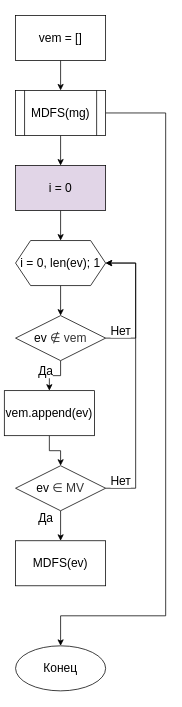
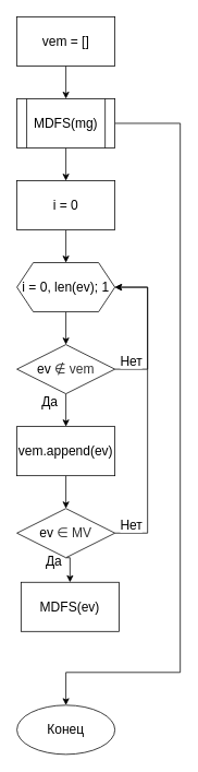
  <mxCell id="0" />
  <mxCell id="1" parent="0" />
  <mxCell id="2" style="edgeStyle=orthogonalEdgeStyle;rounded=0;orthogonalLoop=1;jettySize=auto;html=1;exitX=0.5;exitY=1;exitDx=0;exitDy=0;entryX=0.5;entryY=0;entryDx=0;entryDy=0;fontFamily=Helvetica;fontSize=16;" edge="1" parent="1" source="18" target="7"><mxGeometry relative="1" as="geometry"><mxPoint x="80" y="380" as="sourcePoint" /></mxGeometry></mxCell>
  <mxCell id="3" style="edgeStyle=orthogonalEdgeStyle;rounded=0;orthogonalLoop=1;jettySize=auto;html=1;exitX=0.5;exitY=1;exitDx=0;exitDy=0;fontSize=16;entryX=0.5;entryY=0;entryDx=0;entryDy=0;" edge="1" parent="1" source="4" target="16"><mxGeometry relative="1" as="geometry"><mxPoint x="90" y="100" as="targetPoint" /></mxGeometry></mxCell>
  <mxCell id="4" value="vem = []" style="rounded=0;whiteSpace=wrap;html=1;fontSize=16;" vertex="1" parent="1"><mxGeometry x="20" y="20" width="120" height="60" as="geometry" /></mxCell>
  <mxCell id="5" value="Да" style="edgeStyle=orthogonalEdgeStyle;rounded=0;orthogonalLoop=1;jettySize=auto;html=1;exitX=0.5;exitY=1;exitDx=0;exitDy=0;fontFamily=Helvetica;fontSize=16;entryX=0.5;entryY=0;entryDx=0;entryDy=0;" edge="1" parent="1" source="7" target="9"><mxGeometry x="-0.5" y="-20" relative="1" as="geometry"><mxPoint x="80" y="520" as="targetPoint" /><mxPoint as="offset" /></mxGeometry></mxCell>
  <mxCell id="6" value="Нет" style="edgeStyle=orthogonalEdgeStyle;rounded=0;orthogonalLoop=1;jettySize=auto;html=1;exitX=1;exitY=0.5;exitDx=0;exitDy=0;entryX=1;entryY=0.5;entryDx=0;entryDy=0;fontFamily=Helvetica;fontSize=16;" edge="1" parent="1" source="7" target="18"><mxGeometry x="-0.778" y="10" relative="1" as="geometry"><mxPoint x="140" y="350" as="targetPoint" /><Array as="points"><mxPoint x="180" y="450" /><mxPoint x="180" y="350" /></Array><mxPoint as="offset" /></mxGeometry></mxCell>
  <mxCell id="7" value="&lt;font style=&quot;font-size: 16px;&quot;&gt;ev&amp;nbsp;&lt;span style=&quot;color: rgb(51, 51, 51); text-align: start; background-color: rgb(255, 255, 255);&quot;&gt;∉&lt;/span&gt;&lt;span style=&quot;color: rgb(51, 51, 51); text-align: start; background-color: rgb(255, 255, 255);&quot;&gt;&amp;nbsp;vem&lt;/span&gt;&lt;/font&gt;" style="rhombus;whiteSpace=wrap;html=1;fontSize=16;" vertex="1" parent="1"><mxGeometry x="20" y="420" width="120" height="60" as="geometry" /></mxCell>
  <mxCell id="8" style="edgeStyle=orthogonalEdgeStyle;rounded=0;orthogonalLoop=1;jettySize=auto;html=1;exitX=0.5;exitY=1;exitDx=0;exitDy=0;entryX=0.5;entryY=0;entryDx=0;entryDy=0;fontFamily=Helvetica;fontSize=16;" edge="1" parent="1" source="9" target="12"><mxGeometry relative="1" as="geometry" /></mxCell>
- <mxCell id="9" value="vem.append(ev)" style="rounded=0;whiteSpace=wrap;html=1;fontFamily=Helvetica;fontSize=16;" vertex="1" parent="1"><mxGeometry x="5" y="520" width="120" height="60" as="geometry" /></mxCell>
+ <mxCell id="9" value="vem.append(ev)" style="rounded=0;whiteSpace=wrap;html=1;fontFamily=Helvetica;fontSize=16;" vertex="1" parent="1"><mxGeometry x="20" y="520" width="120" height="60" as="geometry" /></mxCell>
  <mxCell id="10" value="Нет" style="edgeStyle=orthogonalEdgeStyle;rounded=0;orthogonalLoop=1;jettySize=auto;html=1;exitX=1;exitY=0.5;exitDx=0;exitDy=0;entryX=1;entryY=0.5;entryDx=0;entryDy=0;fontFamily=Helvetica;fontSize=16;" edge="1" parent="1" source="12" target="18"><mxGeometry x="-0.895" y="10" relative="1" as="geometry"><mxPoint x="140" y="350" as="targetPoint" /><Array as="points"><mxPoint x="180" y="650" /><mxPoint x="180" y="350" /></Array><mxPoint as="offset" /></mxGeometry></mxCell>
  <mxCell id="11" value="Да" style="edgeStyle=orthogonalEdgeStyle;rounded=0;orthogonalLoop=1;jettySize=auto;html=1;exitX=0.5;exitY=1;exitDx=0;exitDy=0;entryX=0.5;entryY=0;entryDx=0;entryDy=0;fontFamily=Helvetica;fontSize=16;" edge="1" parent="1" source="12" target="20"><mxGeometry x="-0.5" y="-20" relative="1" as="geometry"><mxPoint as="offset" /></mxGeometry></mxCell>
  <mxCell id="12" value="&lt;font style=&quot;font-size: 16px;&quot;&gt;ev&amp;nbsp;&lt;span style=&quot;color: rgb(51, 51, 51); text-align: start; background-color: rgb(255, 255, 255);&quot;&gt;∈ MV&lt;/span&gt;&lt;/font&gt;" style="rhombus;whiteSpace=wrap;html=1;fontSize=16;" vertex="1" parent="1"><mxGeometry x="20" y="620" width="120" height="60" as="geometry" /></mxCell>
  <mxCell id="13" style="edgeStyle=orthogonalEdgeStyle;rounded=0;orthogonalLoop=1;jettySize=auto;html=1;exitX=0.5;exitY=1;exitDx=0;exitDy=0;entryX=0.5;entryY=0;entryDx=0;entryDy=0;fontFamily=Helvetica;fontSize=16;" edge="1" parent="1" source="17" target="18"><mxGeometry relative="1" as="geometry"><mxPoint x="80" y="320" as="targetPoint" /></mxGeometry></mxCell>
  <mxCell id="14" style="edgeStyle=orthogonalEdgeStyle;rounded=0;orthogonalLoop=1;jettySize=auto;html=1;exitX=0.5;exitY=1;exitDx=0;exitDy=0;entryX=0.5;entryY=0;entryDx=0;entryDy=0;fontFamily=Helvetica;fontSize=16;" edge="1" parent="1" source="16" target="17"><mxGeometry relative="1" as="geometry" /></mxCell>
  <mxCell id="15" style="edgeStyle=orthogonalEdgeStyle;rounded=0;orthogonalLoop=1;jettySize=auto;html=1;exitX=1;exitY=0.5;exitDx=0;exitDy=0;fontFamily=Helvetica;fontSize=16;entryX=0.5;entryY=0;entryDx=0;entryDy=0;" edge="1" parent="1" source="16" target="19"><mxGeometry relative="1" as="geometry"><mxPoint x="80" y="760" as="targetPoint" /><Array as="points"><mxPoint x="220" y="150" /><mxPoint x="220" y="820" /><mxPoint x="80" y="820" /></Array></mxGeometry></mxCell>
  <mxCell id="16" value="MDFS(mg)" style="shape=process;whiteSpace=wrap;html=1;backgroundOutline=1;fontFamily=Helvetica;fontSize=16;" vertex="1" parent="1"><mxGeometry x="20" y="120" width="120" height="60" as="geometry" /></mxCell>
- <mxCell id="17" value="i = 0" style="rounded=0;whiteSpace=wrap;html=1;fontFamily=Helvetica;fontSize=16;fillColor=#e1d5e7;" vertex="1" parent="1"><mxGeometry x="20" y="220" width="120" height="60" as="geometry" /></mxCell>
+ <mxCell id="17" value="i = 0" style="rounded=0;whiteSpace=wrap;html=1;fontFamily=Helvetica;fontSize=16;" vertex="1" parent="1"><mxGeometry x="20" y="220" width="120" height="60" as="geometry" /></mxCell>
  <mxCell id="18" value="i = 0, len(ev); 1" style="shape=hexagon;perimeter=hexagonPerimeter2;whiteSpace=wrap;html=1;fixedSize=1;fontFamily=Helvetica;fontSize=16;" vertex="1" parent="1"><mxGeometry x="20" y="320" width="120" height="60" as="geometry" /></mxCell>
  <mxCell id="19" value="Конец" style="ellipse;whiteSpace=wrap;html=1;fontFamily=Helvetica;fontSize=16;arcSize=50;" vertex="1" parent="1"><mxGeometry x="20" y="860" width="120" height="60" as="geometry" /></mxCell>
- <mxCell id="20" value="MDFS(ev)" style="rounded=0;whiteSpace=wrap;html=1;fontFamily=Helvetica;fontSize=16;" vertex="1" parent="1"><mxGeometry x="20" y="720" width="120" height="60" as="geometry" /></mxCell>
+ <mxCell id="20" value="MDFS(ev)" style="rounded=0;whiteSpace=wrap;html=1;fontFamily=Helvetica;fontSize=16;" vertex="1" parent="1"><mxGeometry x="25" y="710" width="120" height="60" as="geometry" /></mxCell>
